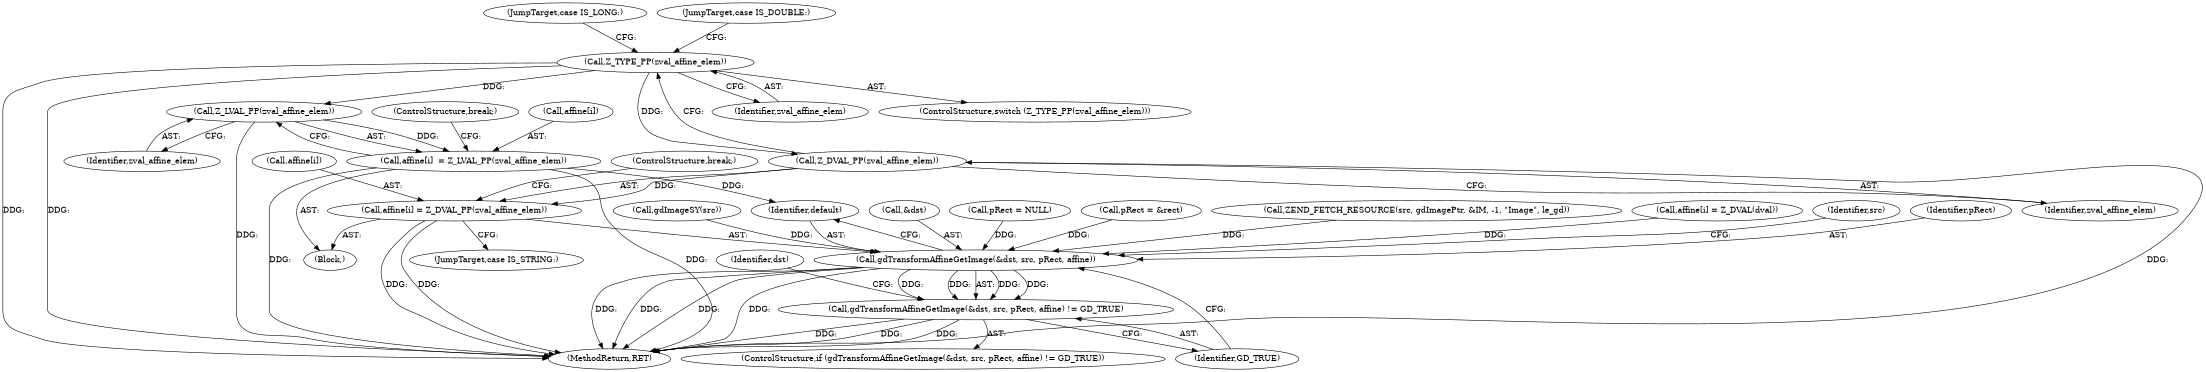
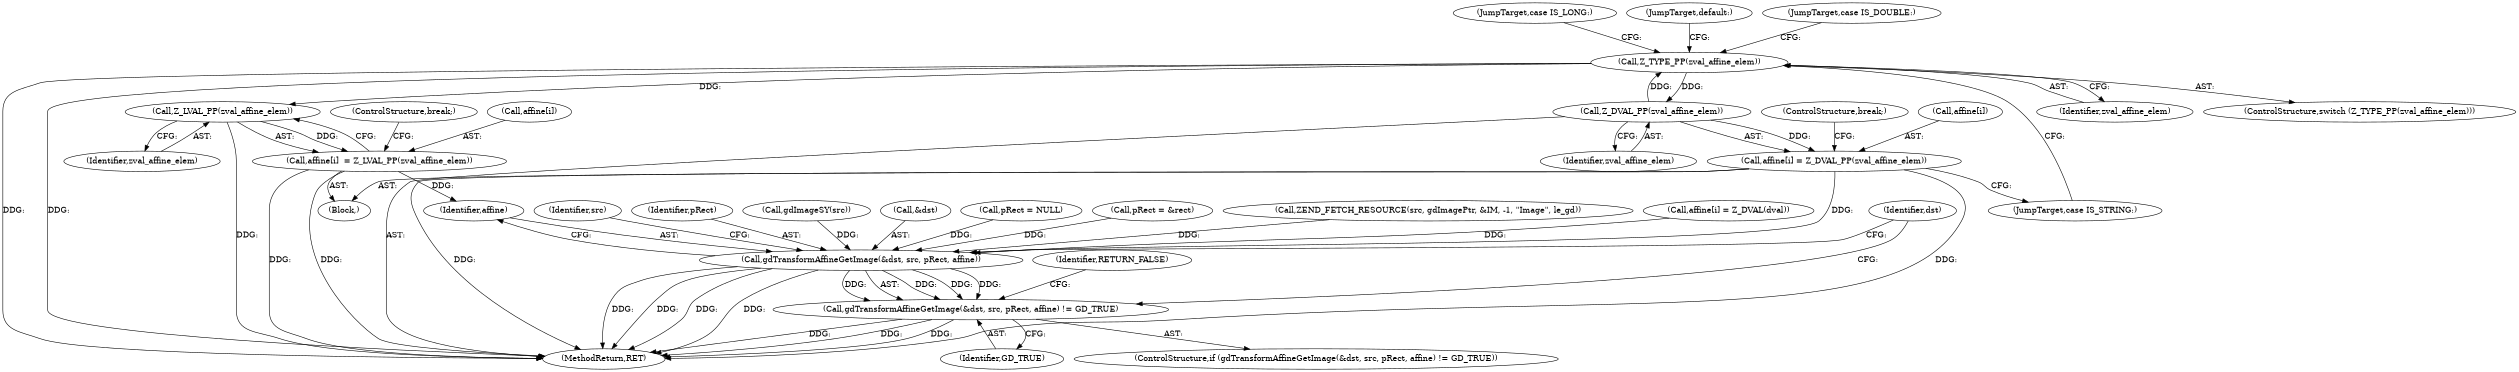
  digraph {
    n1 [label="(Call,Z_LVAL_PP(zval_affine_elem))"]
    n2 [label="(Call,affine[i]  = Z_LVAL_PP(zval_affine_elem))"]
    n3 [label="(MethodReturn,RET)"]
    n4 [label="(Identifier,zval_affine_elem)"]
    n5 [label="(Call,Z_TYPE_PP(zval_affine_elem))"]
    n6 [label="(Call,Z_DVAL_PP(zval_affine_elem))"]
    n7 [label="(Identifier,zval_affine_elem)"]
    n8 [label="(ControlStructure,switch (Z_TYPE_PP(zval_affine_elem)))"]
    n9 [label="(Block,)"]
-   n10 [label="(Identifier,default)"]
+   n10 [label="(Identifier,affine)"]
    n11 [label="(Call,affine[i] = Z_DVAL_PP(zval_affine_elem))"]
    n12 [label="(Identifier,zval_affine_elem)"]
    n13 [label="(Call,gdTransformAffineGetImage(&dst, src, pRect, affine))"]
    n14 [label="(JumpTarget,case IS_STRING:)"]
    n15 [label="(Call,gdTransformAffineGetImage(&dst, src, pRect, affine) != GD_TRUE)"]
    n16 [label="(ControlStructure,if (gdTransformAffineGetImage(&dst, src, pRect, affine) != GD_TRUE))"]
    n17 [label="(Identifier,GD_TRUE)"]
    n18 [label="(ControlStructure,break;)"]
    n19 [label="(JumpTarget,case IS_LONG:)"]
    n20 [label="(Call,pRect = NULL)"]
    n21 [label="(ControlStructure,break;)"]
    n22 [label="(Call,pRect = &rect)"]
    n23 [label="(Call,ZEND_FETCH_RESOURCE(src, gdImagePtr, &IM, -1, \"Image\", le_gd))"]
+   n24 [label="(JumpTarget,default:)"]
    n25 [label="(Call,affine[i] = Z_DVAL(dval))"]
+   n26 [label="(Identifier,RETURN_FALSE)"]
    n27 [label="(Identifier,dst)"]
    n28 [label="(JumpTarget,case IS_DOUBLE:)"]
    n29 [label="(Call,affine[i])"]
    n30 [label="(Identifier,src)"]
    n31 [label="(Call,affine[i])"]
    n32 [label="(Identifier,pRect)"]
    n33 [label="(Call,gdImageSY(src))"]
    n34 [label="(Call,&dst)"]
    n1 -> n2 [label="AST: "]
    n1 -> n2 [label="DDG: "]
    n1 -> n3 [label="DDG: "]
    n1 -> n4 [label="CFG: "]
    n2 -> n1 [label="CFG: "]
    n2 -> n3 [label="DDG: "]
    n2 -> n3 [label="DDG: "]
    n2 -> n9 [label="AST: "]
    n2 -> n10 [label="DDG: "]
    n4 -> n1 [label="AST: "]
    n5 -> n1 [label="DDG: "]
    n5 -> n3 [label="DDG: "]
    n5 -> n3 [label="DDG: "]
    n5 -> n6 [label="DDG: "]
    n5 -> n7 [label="CFG: "]
    n5 -> n8 [label="AST: "]
-   n6 -> n3 [label="DDG: "]
-   n6 -> n5 [label="CFG: "]
+   n6 -> n3 [label="AST: "]
+   n6 -> n5 [label="DDG: "]
    n6 -> n11 [label="AST: "]
    n6 -> n11 [label="DDG: "]
    n6 -> n12 [label="CFG: "]
    n7 -> n5 [label="AST: "]
    n10 -> n13 [label="AST: "]
    n11 -> n3 [label="DDG: "]
    n11 -> n3 [label="DDG: "]
    n11 -> n9 [label="AST: "]
-   n11 -> n13 [label="AST: "]
+   n11 -> n13 [label="DDG: "]
    n11 -> n14 [label="CFG: "]
    n12 -> n6 [label="AST: "]
    n13 -> n3 [label="DDG: "]
    n13 -> n3 [label="DDG: "]
    n13 -> n3 [label="DDG: "]
    n13 -> n3 [label="DDG: "]
    n13 -> n10 [label="CFG: "]
    n13 -> n15 [label="AST: "]
    n13 -> n15 [label="DDG: "]
    n13 -> n15 [label="DDG: "]
    n13 -> n15 [label="DDG: "]
    n13 -> n15 [label="DDG: "]
+   n14 -> n5 [label="CFG: "]
    n15 -> n3 [label="DDG: "]
    n15 -> n3 [label="DDG: "]
    n15 -> n3 [label="DDG: "]
    n15 -> n16 [label="AST: "]
    n15 -> n17 [label="CFG: "]
-   n17 -> n13 [label="CFG: "]
+   n27 -> n13 [label="CFG: "]
    n17 -> n15 [label="AST: "]
    n18 -> n2 [label="CFG: "]
    n19 -> n5 [label="CFG: "]
    n20 -> n13 [label="DDG: "]
    n21 -> n11 [label="CFG: "]
    n22 -> n13 [label="DDG: "]
    n23 -> n13 [label="DDG: "]
+   n24 -> n5 [label="CFG: "]
    n25 -> n13 [label="DDG: "]
+   n26 -> n15 [label="CFG: "]
    n27 -> n15 [label="CFG: "]
    n28 -> n5 [label="CFG: "]
    n29 -> n2 [label="AST: "]
    n30 -> n13 [label="CFG: "]
    n31 -> n11 [label="AST: "]
    n32 -> n13 [label="AST: "]
    n33 -> n13 [label="DDG: "]
    n34 -> n13 [label="AST: "]
  }
